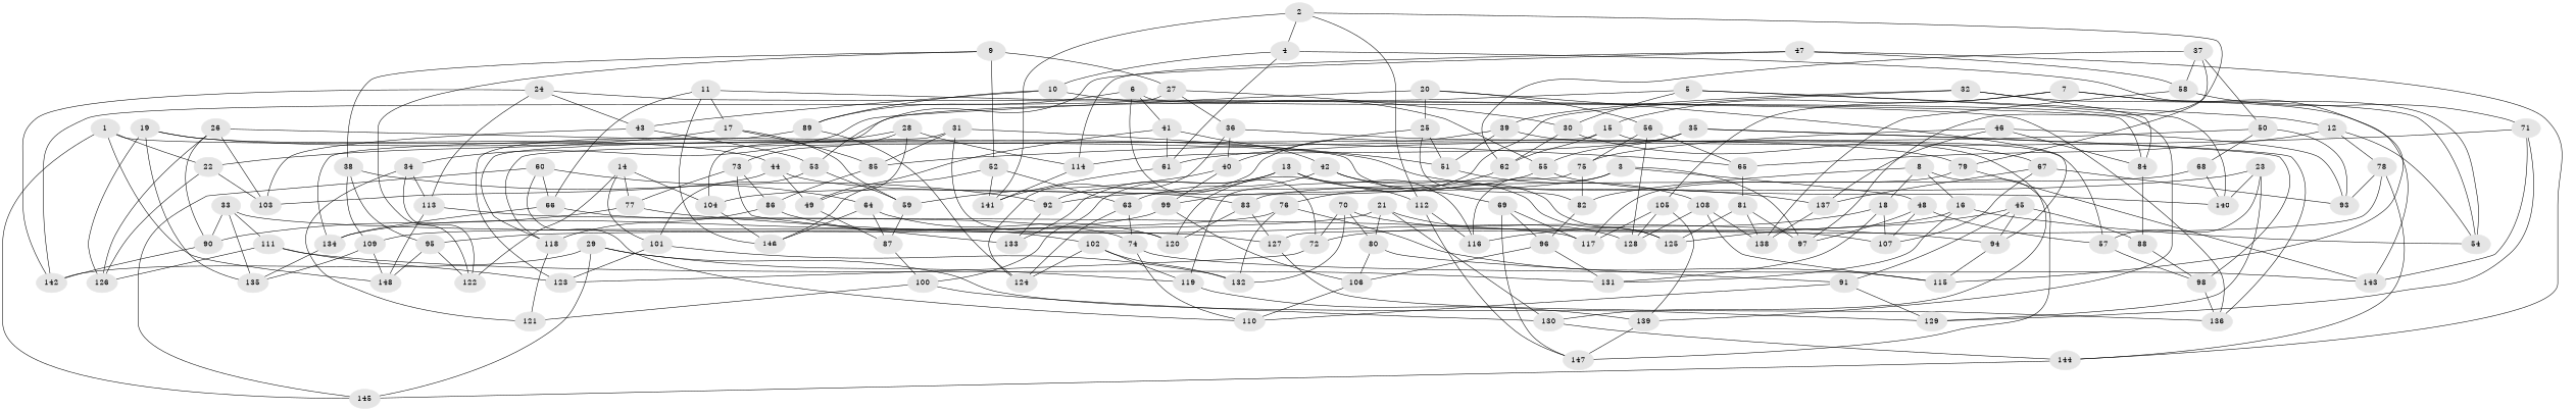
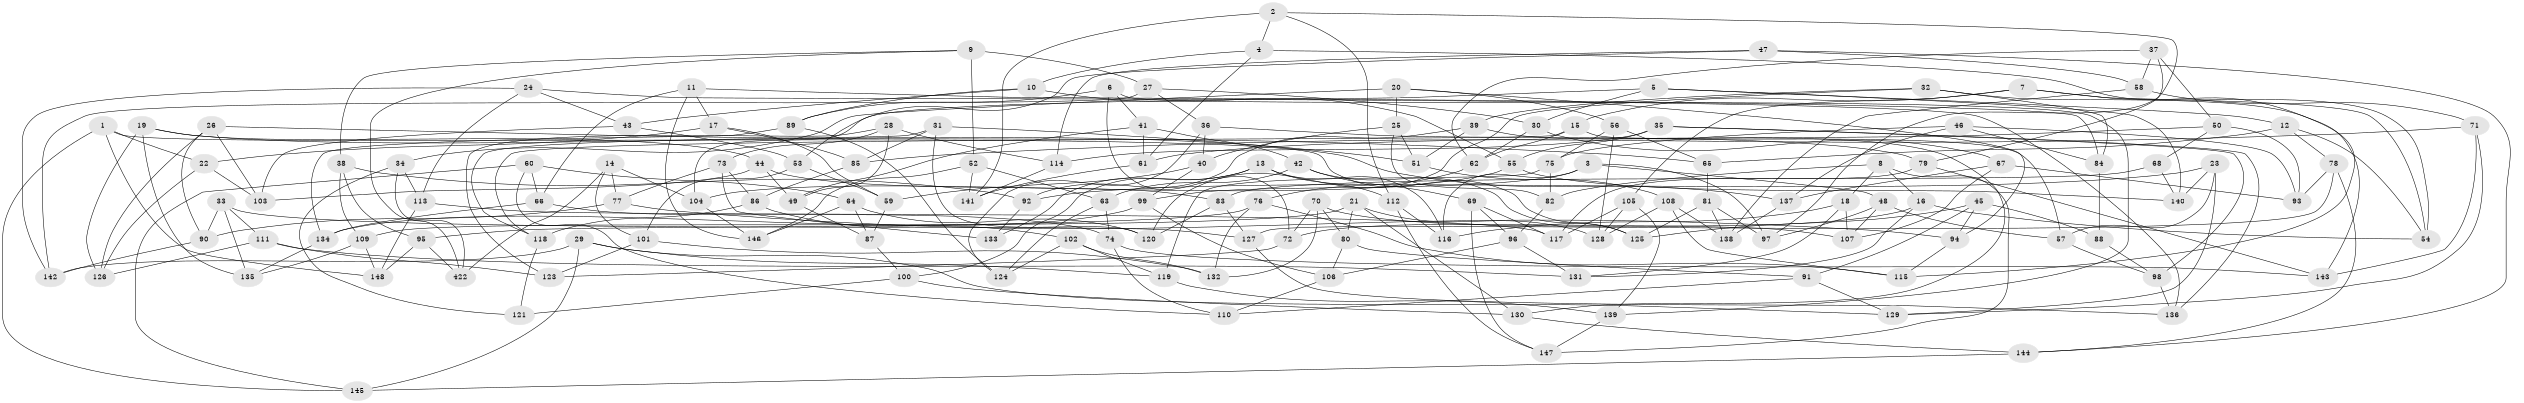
  graph {
    node [color=gray90 style=filled]
    1
    22
    125
    145
    148
    126
    103
    2
    4
    97
    112
    141
    10
    54
    61
    116
    147
    3
    48
    99
    57
    107
    134
    106
    89
    43
    55
    5
    12
    30
    104
    140
    65
    78
    62
    67
    146
    6
    41
    72
    139
    49
    42
    123
    124
    7
    15
    105
    115
    118
    128
    117
    8
    16
    18
    82
    131
    96
    9
    27
    38
    52
-   122
+   122 [label=422]
    142
    36
    109
    92
    95
    63
    53
    11
    17
    66
    84
    59
    85
    74
    88
    81
    127
    93
    144
    13
    100
    133
    130
    121
    14
    77
    101
    94
    90
    132
    98
    76
    87
    86
    19
    44
    135
    137
    83
    138
    20
    25
    34
    56
    40
    51
    113
    75
    21
    80
    91
    23
    129
    24
    136
    108
    26
    79
    28
    73
    114
    29
    119
    31
    120
    32
    39
    143
    33
    111
    35
    37
    50
    58
    68
    71
    69
    45
    110
    46
    47
    60
    64
    70
    102
    1 -- 22
    1 -- 125
    1 -- 145
    1 -- 148
    22 -- 126
    22 -- 103
    2 -- 4
    2 -- 97
    2 -- 112
    2 -- 141
    4 -- 10
    4 -- 54
    4 -- 61
    112 -- 116
    112 -- 147
    10 -- 89
    10 -- 43
    10 -- 55
    61 -- 141
    3 -- 97
    3 -- 116
    3 -- 48
    3 -- 99
    48 -- 97
    48 -- 57
    48 -- 107
    99 -- 134
    99 -- 106
    57 -- 98
    134 -- 135
    106 -- 110
    89 -- 134
    89 -- 124
    43 -- 103
    43 -- 53
    55 -- 104
    55 -- 140
    5 -- 12
    5 -- 30
    5 -- 104
    5 -- 140
    12 -- 54
    12 -- 65
    12 -- 78
    30 -- 62
    30 -- 67
    104 -- 146
    65 -- 81
    78 -- 127
    78 -- 93
    78 -- 144
    62 -- 76
    67 -- 107
    67 -- 93
    67 -- 137
    6 -- 89
    6 -- 41
    6 -- 72
    6 -- 139
    41 -- 61
    41 -- 49
    41 -- 42
    72 -- 123
    139 -- 147
    49 -- 87
    42 -- 125
    42 -- 63
    42 -- 69
    7 -- 54
    7 -- 15
    7 -- 105
    7 -- 115
    15 -- 57
    15 -- 62
    15 -- 118
    105 -- 139
    105 -- 128
    105 -- 117
    118 -- 121
    8 -- 147
    8 -- 16
    8 -- 18
    8 -- 82
    16 -- 54
    16 -- 72
    16 -- 131
    18 -- 116
    18 -- 107
    18 -- 131
    82 -- 96
    96 -- 106
    96 -- 131
    9 -- 27
    9 -- 38
    9 -- 52
    9 -- 122
    27 -- 30
    27 -- 142
    27 -- 36
    38 -- 109
    38 -- 92
    38 -- 95
    52 -- 141
    52 -- 146
    52 -- 63
    36 -- 124
    36 -- 40
    36 -- 79
    109 -- 148
    109 -- 135
    92 -- 133
    95 -- 148
    95 -- 122
    63 -- 124
    63 -- 74
    53 -- 59
    53 -- 101
    11 -- 146
    11 -- 17
    11 -- 66
    11 -- 84
    17 -- 22
    17 -- 59
    17 -- 85
    66 -- 134
    66 -- 74
    84 -- 88
    59 -- 87
    85 -- 86
    74 -- 143
    74 -- 110
    88 -- 98
    81 -- 125
    81 -- 97
    81 -- 138
    127 -- 136
    144 -- 145
    13 -- 112
    13 -- 116
    13 -- 100
    13 -- 133
    100 -- 130
    100 -- 121
    130 -- 144
    14 -- 104
    14 -- 122
    14 -- 77
    14 -- 101
    77 -- 94
    77 -- 90
    101 -- 123
    101 -- 132
    94 -- 115
    90 -- 142
    98 -- 136
    76 -- 115
    76 -- 95
    76 -- 132
    87 -- 100
    86 -- 118
    86 -- 102
    19 -- 126
    19 -- 44
    19 -- 135
    19 -- 137
    44 -- 103
    44 -- 49
    44 -- 83
    137 -- 138
    83 -- 127
    83 -- 120
    20 -- 94
    20 -- 25
    20 -- 34
    20 -- 56
    25 -- 82
    25 -- 40
    25 -- 51
    34 -- 122
    34 -- 121
    34 -- 113
    56 -- 65
    56 -- 128
    56 -- 75
    40 -- 99
    40 -- 59
    51 -- 108
    113 -- 148
    113 -- 117
    75 -- 82
    75 -- 119
    21 -- 128
    21 -- 109
    21 -- 130
    21 -- 80
    80 -- 106
    80 -- 91
    91 -- 129
    91 -- 110
    23 -- 57
    23 -- 140
    23 -- 92
    23 -- 129
    24 -- 43
    24 -- 142
    24 -- 113
    24 -- 136
    108 -- 115
    108 -- 128
    108 -- 138
    26 -- 126
    26 -- 103
    26 -- 65
    26 -- 90
    79 -- 117
    79 -- 143
    28 -- 49
    28 -- 123
    28 -- 73
    28 -- 114
    73 -- 133
    73 -- 77
    73 -- 86
    114 -- 141
    29 -- 145
    29 -- 142
    29 -- 129
    29 -- 119
    119 -- 139
    31 -- 118
    31 -- 85
    31 -- 51
    31 -- 120
    32 -- 84
    32 -- 120
    32 -- 39
    32 -- 143
    39 -- 92
    39 -- 130
    39 -- 51
    33 -- 127
    33 -- 90
    33 -- 135
    33 -- 111
    111 -- 126
    111 -- 123
    111 -- 131
    35 -- 55
    35 -- 98
    35 -- 136
    35 -- 114
    37 -- 62
    37 -- 79
    37 -- 50
    37 -- 58
    50 -- 61
    50 -- 93
    50 -- 68
    58 -- 138
    58 -- 71
    68 -- 140
    68 -- 83
    71 -- 85
    71 -- 129
    71 -- 143
    69 -- 147
    69 -- 117
    69 -- 96
    45 -- 125
    45 -- 88
    45 -- 94
    45 -- 91
    46 -- 84
    46 -- 93
    46 -- 137
    46 -- 75
    47 -- 53
    47 -- 144
    47 -- 114
    47 -- 58
    60 -- 145
    60 -- 66
    60 -- 110
    60 -- 64
    64 -- 146
    64 -- 87
    64 -- 120
    70 -- 107
    70 -- 72
    70 -- 132
    70 -- 80
    102 -- 124
    102 -- 132
    102 -- 119
  }
